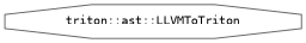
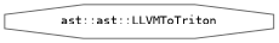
  digraph {
    rankdir=LR
    fontname="DejaVu Sans Mono"
-   n1 [color=grey40 fillcolor=white fontname="DejaVu Sans Mono" fontsize=10 height=0.2 label="triton::ast::LLVMToTriton" shape=octagon style=filled width=0.4]
+   n1 [color=grey40 fillcolor=white fontname="DejaVu Sans Mono" fontsize=10 height=0.2 label="ast::ast::LLVMToTriton" shape=octagon style=filled width=0.4]
  }
